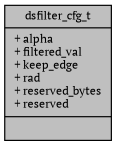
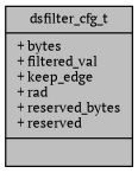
  digraph {
    fontname="PT Serif"
-   n1 [color=black fillcolor=grey75 fontcolor=black fontname="PT Serif" fontsize=10 height=0.2 label="{dsfilter_cfg_t\n|+ alpha\l+ filtered_val\l+ keep_edge\l+ rad\l+ reserved_bytes\l+ reserved\l|}" shape=record style=filled width=0.4]
+   n1 [color=black fillcolor=grey75 fontcolor=black fontname="PT Serif" fontsize=10 height=0.2 label="{dsfilter_cfg_t\n|+ bytes\l+ filtered_val\l+ keep_edge\l+ rad\l+ reserved_bytes\l+ reserved\l|}" shape=record style=filled width=0.4]
  }
